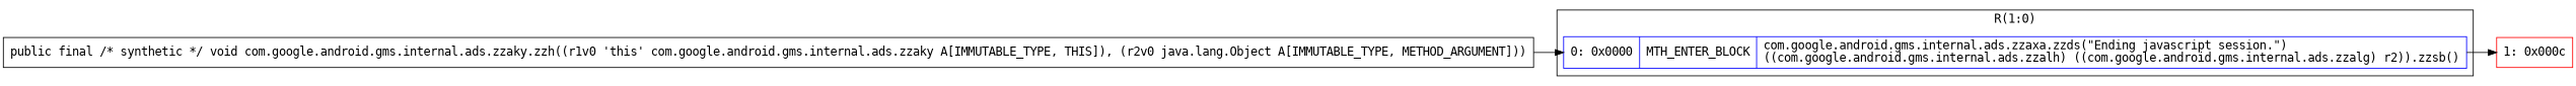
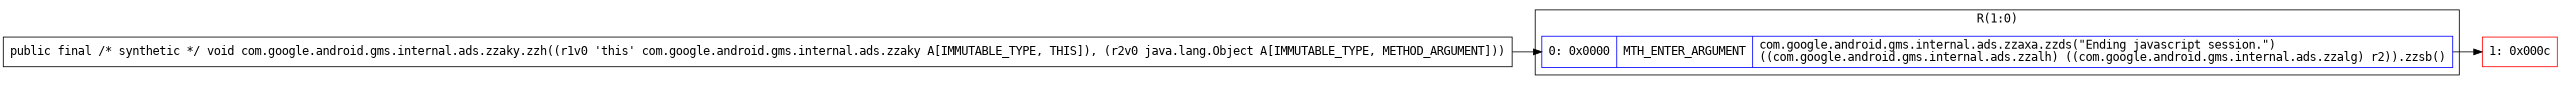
  digraph {
    rankdir=LR
    fontname="DejaVu Sans Mono"
    node [shape=record fontname="DejaVu Sans Mono"]
    edge [fontname="DejaVu Sans Mono"]
-   n1 [color=blue label="{0\:\ 0x0000|MTH_ENTER_BLOCK\l|com.google.android.gms.internal.ads.zzaxa.zzds(\"Ending javascript session.\")\l((com.google.android.gms.internal.ads.zzalh) ((com.google.android.gms.internal.ads.zzalg) r2)).zzsb()\l}"]
+   n1 [color=blue label="{0\:\ 0x0000|MTH_ENTER_ARGUMENT\l|com.google.android.gms.internal.ads.zzaxa.zzds(\"Ending javascript session.\")\l((com.google.android.gms.internal.ads.zzalh) ((com.google.android.gms.internal.ads.zzalg) r2)).zzsb()\l}"]
    n2 [color=red label="{1\:\ 0x000c}"]
    n3 [label="{public final \/* synthetic *\/ void com.google.android.gms.internal.ads.zzaky.zzh((r1v0 'this' com.google.android.gms.internal.ads.zzaky A[IMMUTABLE_TYPE, THIS]), (r2v0 java.lang.Object A[IMMUTABLE_TYPE, METHOD_ARGUMENT])) }"]
    subgraph cluster_1 {
      label="R(1:0)"
      n1
    }
    n1 -> n2
    n3 -> n1
  }
